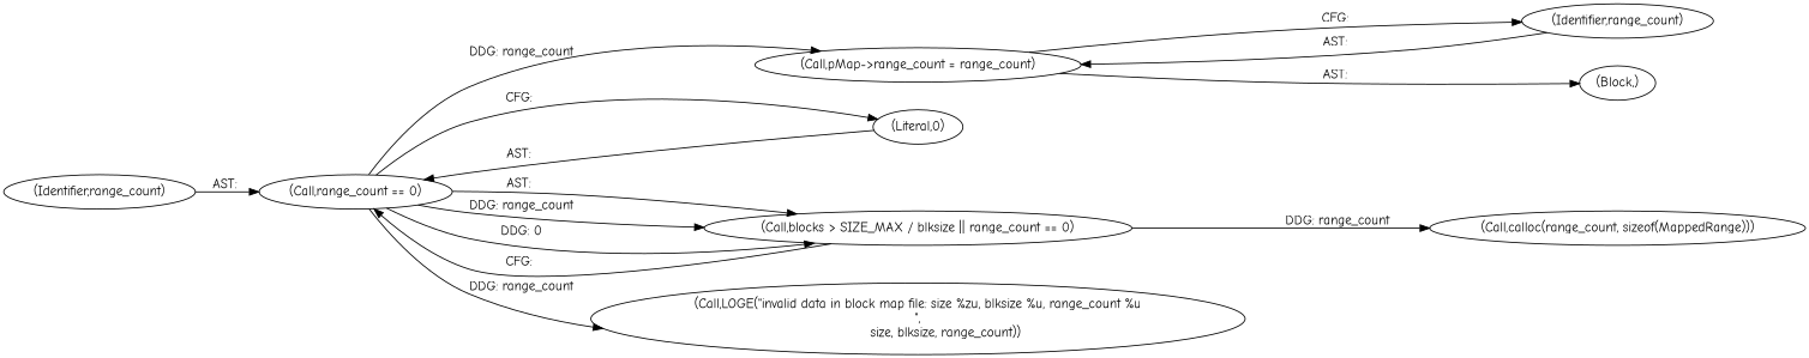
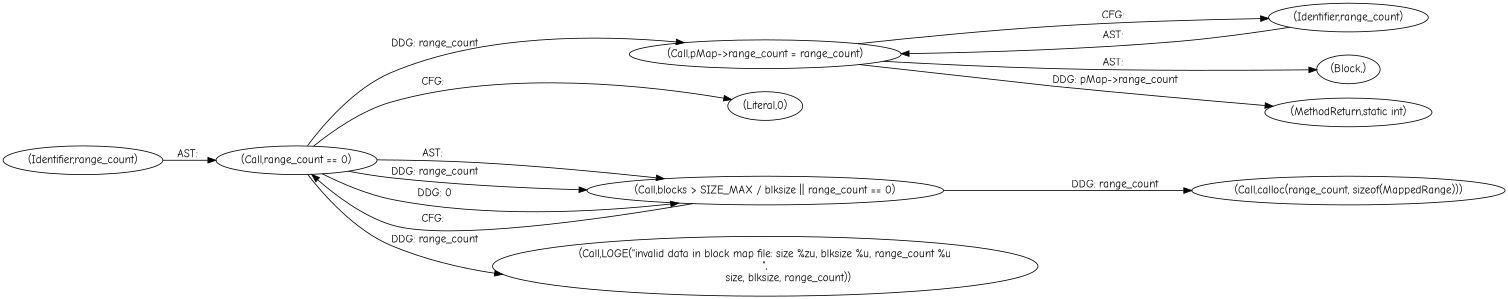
  digraph {
    fontname="Comic Neue"
    rankdir=LR
    node [fontname="Comic Neue"]
    edge [fontname="Comic Neue"]
    n1 [label="(Call,pMap->range_count = range_count)"]
    n2 [label="(Identifier,range_count)"]
    n3 [label="(Block,)"]
+   n4 [label="(MethodReturn,static int)"]
    n5 [label="(Call,range_count == 0)"]
    n6 [label="(Literal,0)"]
    n7 [label="(Call,blocks > SIZE_MAX / blksize || range_count == 0)"]
    n8 [label="(Call,LOGE(\"invalid data in block map file: size %zu, blksize %u, range_count %u\n\",\n             size, blksize, range_count))"]
    n9 [label="(Call,calloc(range_count, sizeof(MappedRange)))"]
    n10 [label="(Identifier,range_count)"]
    n1 -> n2 [label="CFG: "]
    n1 -> n3 [label="AST: "]
+   n1 -> n4 [label="DDG: pMap->range_count"]
    n2 -> n1 [label="AST: "]
    n5 -> n1 [label="DDG: range_count"]
    n5 -> n6 [label="CFG: "]
    n5 -> n7 [label="AST: "]
    n5 -> n7 [label="DDG: range_count"]
    n5 -> n7 [label="DDG: 0"]
    n5 -> n8 [label="DDG: range_count"]
-   n6 -> n5 [label="AST: "]
    n7 -> n5 [label="CFG: "]
    n7 -> n9 [label="DDG: range_count"]
    n10 -> n5 [label="AST: "]
  }
